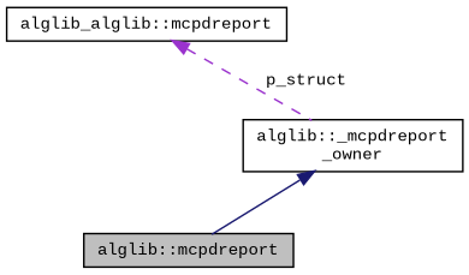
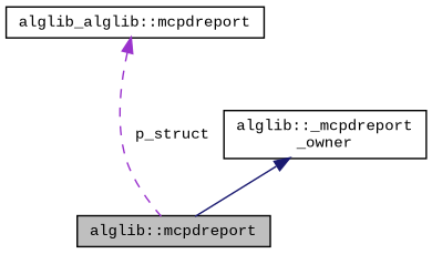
  digraph {
    fontname="Liberation Mono"
    node [color=black fillcolor=white fontname="Liberation Mono" fontsize=10 shape=record style=filled]
    edge [dir=back fontname="Liberation Mono" fontsize=10 labelfontname=Helvetica labelfontsize=10]
    n1 [fillcolor=grey75 fontcolor=black height=0.2 label="alglib::mcpdreport" width=0.4]
    n2 [height=0.2 label="alglib::_mcpdreport\l_owner" width=0.4]
    n3 [height=0.2 label="alglib_alglib::mcpdreport" width=0.4]
    n2 -> n1 [color=midnightblue style=solid]
-   n3 -> n2 [color=darkorchid3 label=" p_struct" style=dashed]
+   n3 -> n1 [color=darkorchid3 label=" p_struct" style=dashed]
  }
